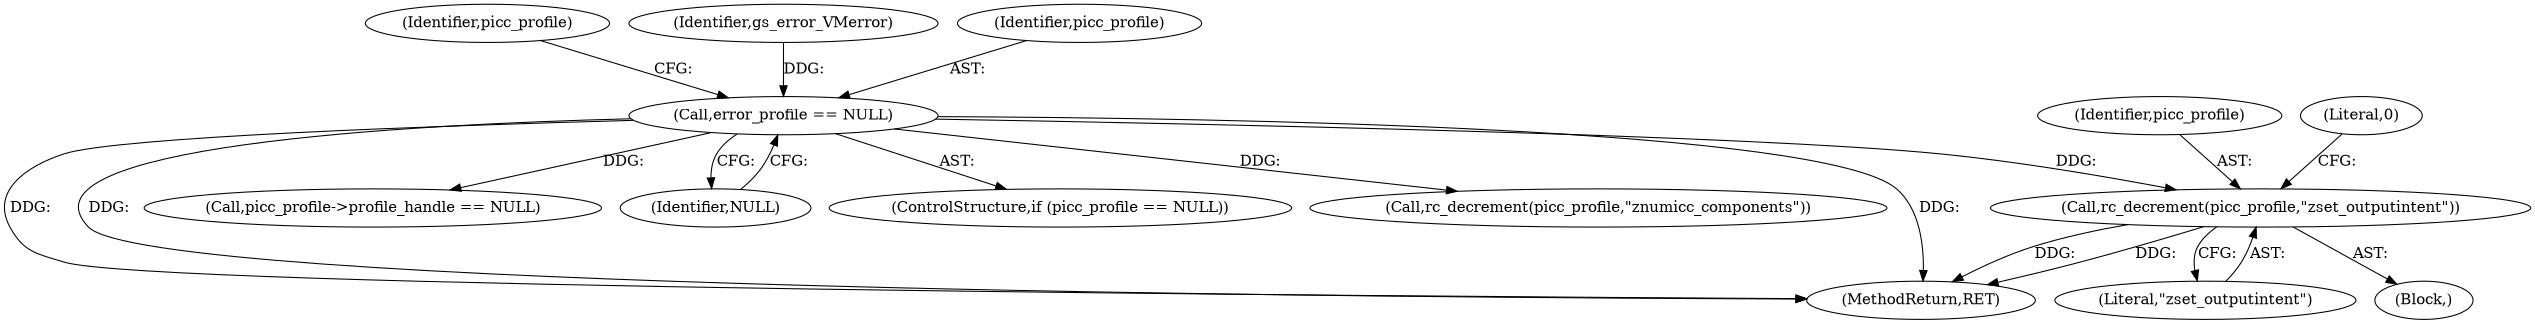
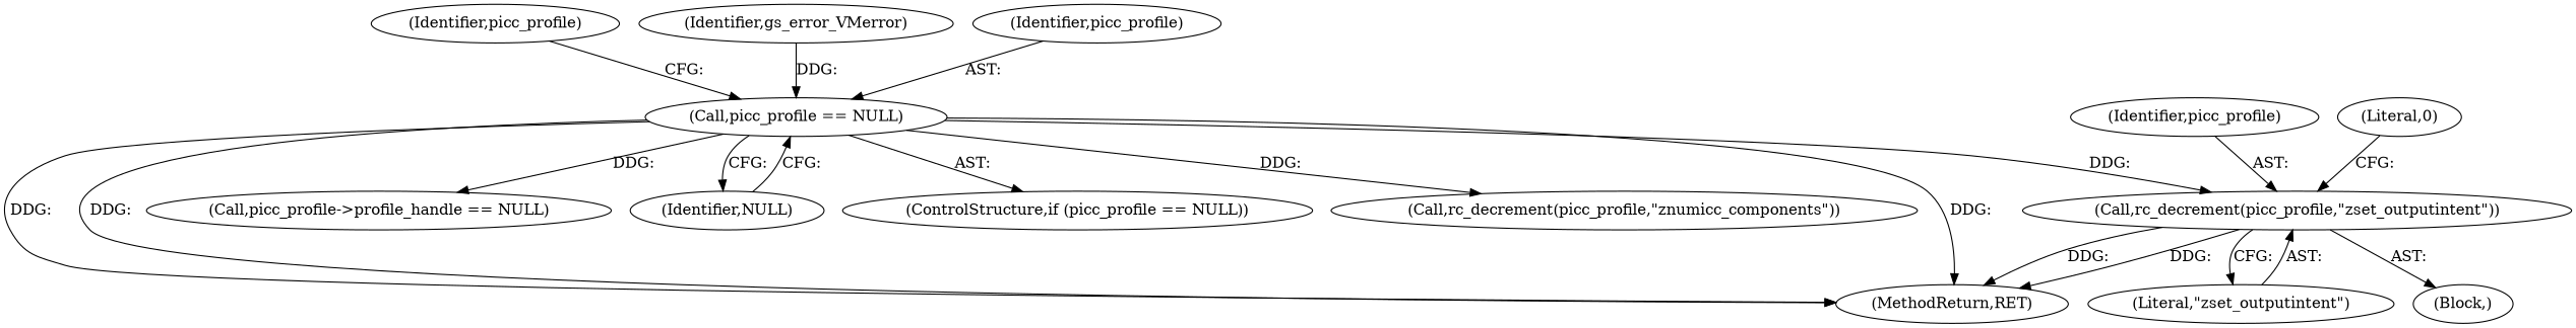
  digraph {
    n1 [label="(Call,rc_decrement(picc_profile,\"zset_outputintent\"))"]
    n2 [label="(Literal,\"zset_outputintent\")"]
    n3 [label="(MethodReturn,RET)"]
    n4 [label="(Block,)"]
-   n5 [label="(Call,error_profile == NULL)"]
+   n5 [label="(Call,picc_profile == NULL)"]
    n6 [label="(Call,picc_profile->profile_handle == NULL)"]
    n7 [label="(Identifier,NULL)"]
    n8 [label="(ControlStructure,if (picc_profile == NULL))"]
    n9 [label="(Call,rc_decrement(picc_profile,\"znumicc_components\"))"]
    n10 [label="(Identifier,picc_profile)"]
    n11 [label="(Identifier,picc_profile)"]
    n12 [label="(Literal,0)"]
    n13 [label="(Identifier,gs_error_VMerror)"]
    n14 [label="(Identifier,picc_profile)"]
    n1 -> n2 [label="CFG: "]
    n1 -> n3 [label="DDG: "]
    n1 -> n3 [label="DDG: "]
    n1 -> n4 [label="AST: "]
    n2 -> n1 [label="AST: "]
    n5 -> n1 [label="DDG: "]
    n5 -> n3 [label="DDG: "]
    n5 -> n3 [label="DDG: "]
    n5 -> n3 [label="DDG: "]
    n5 -> n6 [label="DDG: "]
    n5 -> n7 [label="CFG: "]
    n5 -> n8 [label="AST: "]
    n5 -> n9 [label="DDG: "]
    n7 -> n5 [label="CFG: "]
    n10 -> n5 [label="CFG: "]
    n11 -> n1 [label="AST: "]
    n12 -> n1 [label="CFG: "]
    n13 -> n5 [label="DDG: "]
    n14 -> n5 [label="AST: "]
  }
